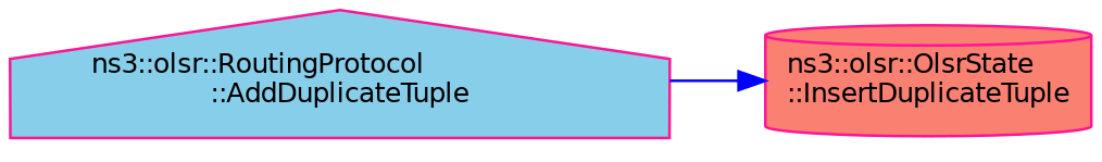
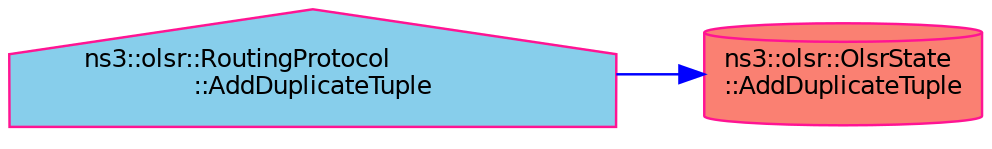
  digraph {
    rankdir=LR
    node [color=deeppink fontname=Helvetica fontsize=10 style=filled]
    n1 [fillcolor=skyblue fontcolor=black height=0.2 label="ns3::olsr::RoutingProtocol\l::AddDuplicateTuple" shape=house width=0.4]
-   n2 [fillcolor=salmon height=0.2 label="ns3::olsr::OlsrState\l::InsertDuplicateTuple" shape=cylinder width=0.4]
+   n2 [fillcolor=salmon height=0.2 label="ns3::olsr::OlsrState\l::AddDuplicateTuple" shape=cylinder width=0.4]
    n1 -> n2 [color=blue fontname=Helvetica fontsize=10 labelfontname=Helvetica labelfontsize=10 style=solid]
  }
